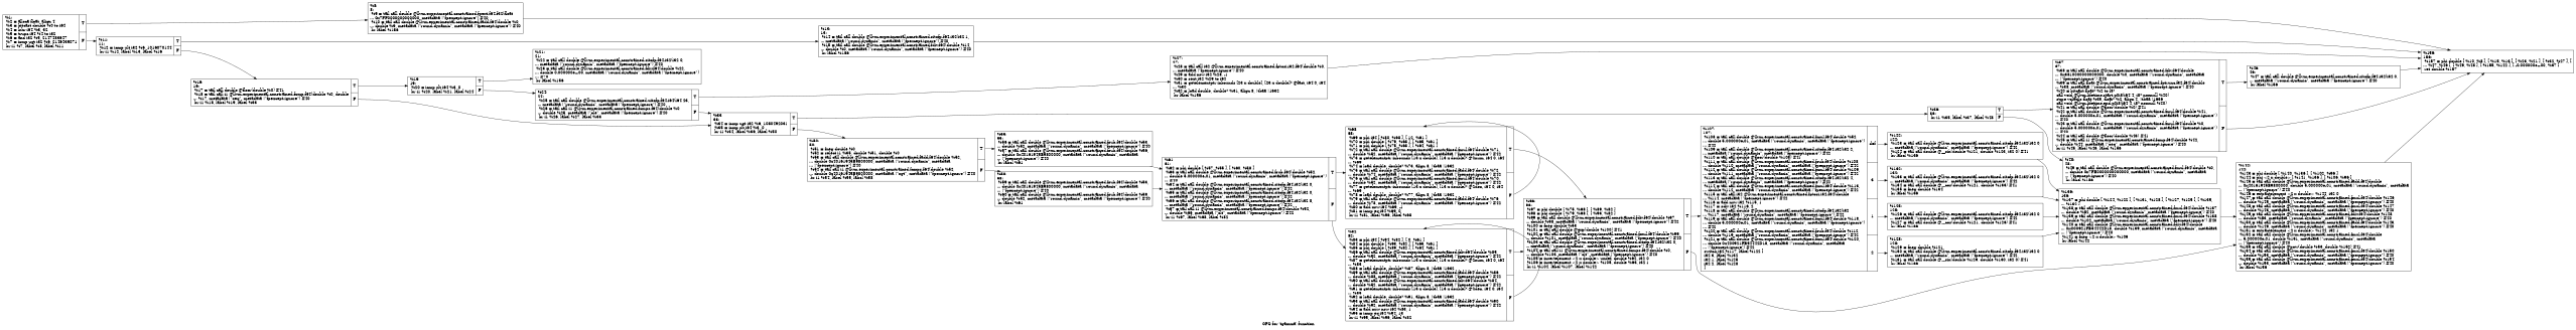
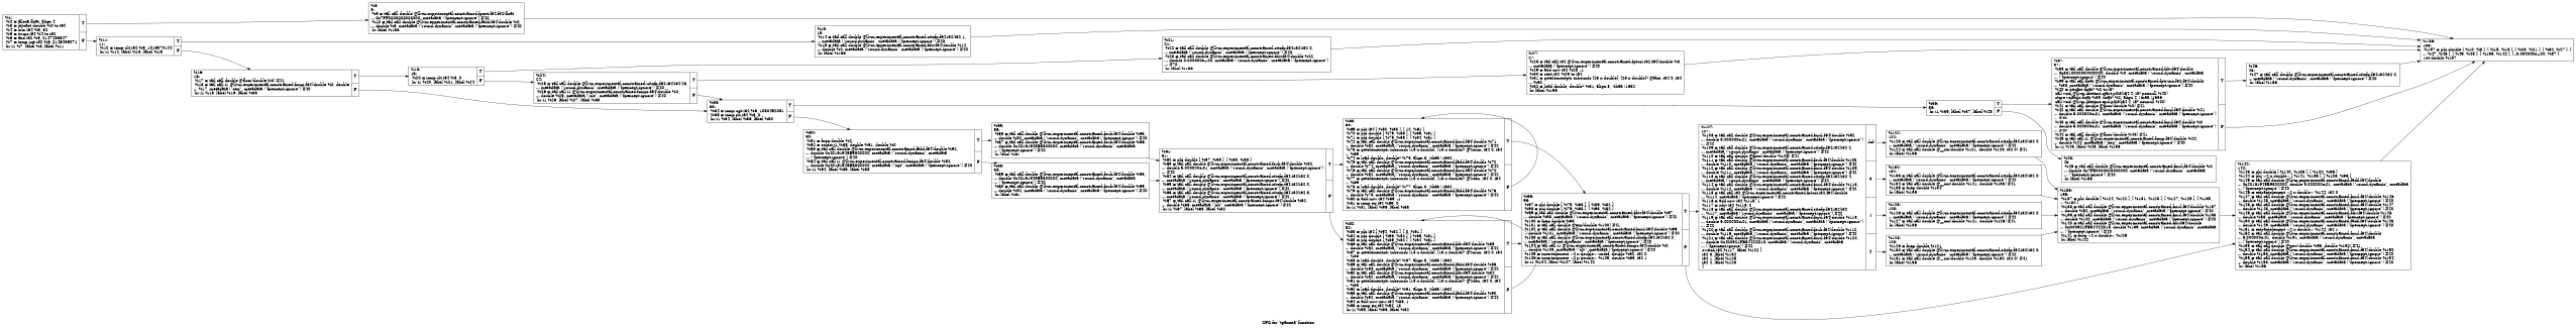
  digraph {
    label="CFG for 'tgamma' function"
    rankdir=LR
    node [shape=record]
    edge [tailport=s0]
    n1 [label="{%1:\l  %2 = alloca float, align 4\l  %3 = bitcast double %0 to i64\l  %4 = lshr i64 %3, 32\l  %5 = trunc i64 %4 to i32\l  %6 = and i32 %5, 2147483647\l  %7 = icmp ugt i32 %6, 2146435071\l  br i1 %7, label %8, label %11\l|{<s0>T|<s1>F}}"]
    n2 [label="{%8:\l8:                                                \l  %9 = tail call double @llvm.experimental.constrained.fpext.f64.f32(float\l... 0x7FF0000000000000, metadata !\"fpexcept.ignore\") #40\l  %10 = tail call double @llvm.experimental.constrained.fadd.f64(double %0,\l... double %9, metadata !\"round.dynamic\", metadata !\"fpexcept.ignore\") #40\l  br label %156\l}"]
    n3 [label="{%11:\l11:                                               \l  %12 = icmp ult i32 %6, 1016070144\l  br i1 %12, label %13, label %16\l|{<s0>T|<s1>F}}"]
    n4 [label="{%156:\l156:                                              \l  %157 = phi double [ %10, %8 ], [ %15, %13 ], [ %23, %21 ], [ %32, %27 ], [\l... %47, %46 ], [ %49, %48 ], [ %155, %142 ], [ -0.000000e+00, %37 ]\l  ret double %157\l}"]
    n5 [label="{%13:\l13:                                               \l  %14 = tail call double @llvm.experimental.constrained.sitofp.f64.i32(i32 1,\l... metadata !\"round.dynamic\", metadata !\"fpexcept.ignore\") #40\l  %15 = tail call double @llvm.experimental.constrained.fdiv.f64(double %14,\l... double %0, metadata !\"round.dynamic\", metadata !\"fpexcept.ignore\") #40\l  br label %156\l}"]
    n6 [label="{%16:\l16:                                               \l  %17 = tail call double @floor(double %0) #41\l  %18 = tail call i1 @llvm.experimental.constrained.fcmp.f64(double %0, double\l... %17, metadata !\"oeq\", metadata !\"fpexcept.ignore\") #40\l  br i1 %18, label %19, label %33\l|{<s0>T|<s1>F}}"]
    n7 [label="{%19:\l19:                                               \l  %20 = icmp slt i64 %3, 0\l  br i1 %20, label %21, label %24\l|{<s0>T|<s1>F}}"]
    n8 [label="{%33:\l33:                                               \l  %34 = icmp ugt i32 %6, 1080492031\l  %35 = icmp slt i64 %3, 0\l  br i1 %34, label %36, label %50\l|{<s0>T|<s1>F}}"]
    n9 [label="{%21:\l21:                                               \l  %22 = tail call double @llvm.experimental.constrained.sitofp.f64.i32(i32 0,\l... metadata !\"round.dynamic\", metadata !\"fpexcept.ignore\") #40\l  %23 = tail call double @llvm.experimental.constrained.fdiv.f64(double %22,\l... double 0.000000e+00, metadata !\"round.dynamic\", metadata !\"fpexcept.ignore\")\l... #70\l  br label %156\l}"]
    n10 [label="{%24:\l24:                                               \l  %25 = tail call double @llvm.experimental.constrained.uitofp.f64.i64(i64 23,\l... metadata !\"round.dynamic\", metadata !\"fpexcept.ignore\") #40\l  %26 = tail call i1 @llvm.experimental.constrained.fcmps.f64(double %0,\l... double %25, metadata !\"ole\", metadata !\"fpexcept.ignore\") #40\l  br i1 %26, label %27, label %33\l|{<s0>T|<s1>F}}"]
    n11 [label="{%36:\l36:                                               \l  br i1 %35, label %37, label %48\l|{<s0>T|<s1>F}}"]
    n12 [label="{%50:\l50:                                               \l  %51 = fneg double %0\l  %52 = select i1 %35, double %51, double %0\l  %53 = tail call double @llvm.experimental.constrained.fadd.f64(double %52,\l... double 0x40161945B9800000, metadata !\"round.dynamic\", metadata\l... !\"fpexcept.ignore\") #40\l  %54 = tail call i1 @llvm.experimental.constrained.fcmps.f64(double %52,\l... double 0x40161945B9800000, metadata !\"ogt\", metadata !\"fpexcept.ignore\") #40\l  br i1 %54, label %55, label %58\l|{<s0>T|<s1>F}}"]
    n13 [label="{%27:\l27:                                               \l  %28 = tail call i32 @llvm.experimental.constrained.fptosi.i32.f64(double %0,\l... metadata !\"fpexcept.ignore\") #40\l  %29 = add nsw i32 %28, -1\l  %30 = sext i32 %29 to i64\l  %31 = getelementptr inbounds [23 x double], [23 x double]* @fact, i64 0, i64\l... %30\l  %32 = load double, double* %31, align 8, !tbaa !1632\l  br label %156\l}"]
    n14 [label="{%37:\l37:                                               \l  %38 = tail call double @llvm.experimental.constrained.fdiv.f64(double\l... 0x3810000000000000, double %0, metadata !\"round.dynamic\", metadata\l... !\"fpexcept.ignore\") #40\l  %39 = tail call float @llvm.experimental.constrained.fptrunc.f32.f64(double\l... %38, metadata !\"round.dynamic\", metadata !\"fpexcept.ignore\") #40\l  %40 = bitcast float* %2 to i8*\l  call void @llvm.lifetime.start.p0i8(i64 4, i8* nonnull %40)\l  store volatile float %39, float* %2, align 4, !tbaa !1636\l  call void @llvm.lifetime.end.p0i8(i64 4, i8* nonnull %40)\l  %41 = tail call double @floor(double %0) #41\l  %42 = tail call double @llvm.experimental.constrained.fmul.f64(double %41,\l... double 5.000000e-01, metadata !\"round.dynamic\", metadata !\"fpexcept.ignore\")\l... #40\l  %43 = tail call double @llvm.experimental.constrained.fmul.f64(double %0,\l... double 5.000000e-01, metadata !\"round.dynamic\", metadata !\"fpexcept.ignore\")\l... #40\l  %44 = tail call double @floor(double %43) #41\l  %45 = tail call i1 @llvm.experimental.constrained.fcmp.f64(double %42,\l... double %44, metadata !\"oeq\", metadata !\"fpexcept.ignore\") #40\l  br i1 %45, label %46, label %156\l|{<s0>T|<s1>F}}"]
    n15 [label="{%48:\l48:                                               \l  %49 = tail call double @llvm.experimental.constrained.fmul.f64(double %0,\l... double 0x7FE0000000000000, metadata !\"round.dynamic\", metadata\l... !\"fpexcept.ignore\") #40\l  br label %156\l}"]
    n16 [label="{%55:\l55:                                               \l  %56 = tail call double @llvm.experimental.constrained.fsub.f64(double %53,\l... double %52, metadata !\"round.dynamic\", metadata !\"fpexcept.ignore\") #40\l  %57 = tail call double @llvm.experimental.constrained.fsub.f64(double %56,\l... double 0x40161945B9800000, metadata !\"round.dynamic\", metadata\l... !\"fpexcept.ignore\") #40\l  br label %61\l}"]
    n17 [label="{%58:\l58:                                               \l  %59 = tail call double @llvm.experimental.constrained.fsub.f64(double %53,\l... double 0x40161945B9800000, metadata !\"round.dynamic\", metadata\l... !\"fpexcept.ignore\") #40\l  %60 = tail call double @llvm.experimental.constrained.fsub.f64(double %59,\l... double %52, metadata !\"round.dynamic\", metadata !\"fpexcept.ignore\") #40\l  br label %61\l}"]
    n18 [label="{%46:\l46:                                               \l  %47 = tail call double @llvm.experimental.constrained.sitofp.f64.i32(i32 0,\l... metadata !\"round.dynamic\", metadata !\"fpexcept.ignore\") #40\l  br label %156\l}"]
    n19 [label="{%61:\l61:                                               \l  %62 = phi double [ %57, %55 ], [ %60, %58 ]\l  %63 = tail call double @llvm.experimental.constrained.fsub.f64(double %52,\l... double 5.000000e-01, metadata !\"round.dynamic\", metadata !\"fpexcept.ignore\")\l... #40\l  %64 = tail call double @llvm.experimental.constrained.sitofp.f64.i32(i32 0,\l... metadata !\"round.dynamic\", metadata !\"fpexcept.ignore\") #42\l  %65 = tail call double @llvm.experimental.constrained.sitofp.f64.i32(i32 0,\l... metadata !\"round.dynamic\", metadata !\"fpexcept.ignore\") #42\l  %66 = tail call double @llvm.experimental.constrained.sitofp.f64.i32(i32 8,\l... metadata !\"round.dynamic\", metadata !\"fpexcept.ignore\") #42\l  %67 = tail call i1 @llvm.experimental.constrained.fcmps.f64(double %52,\l... double %66, metadata !\"olt\", metadata !\"fpexcept.ignore\") #42\l  br i1 %67, label %68, label %82\l|{<s0>T|<s1>F}}"]
    n20 [label="{%68:\l68:                                               \l  %69 = phi i64 [ %80, %68 ], [ 12, %61 ]\l  %70 = phi double [ %79, %68 ], [ %65, %61 ]\l  %71 = phi double [ %75, %68 ], [ %64, %61 ]\l  %72 = tail call double @llvm.experimental.constrained.fmul.f64(double %71,\l... double %52, metadata !\"round.dynamic\", metadata !\"fpexcept.ignore\") #42\l  %73 = getelementptr inbounds [13 x double], [13 x double]* @Snum, i64 0, i64\l... %69\l  %74 = load double, double* %73, align 8, !tbaa !1632\l  %75 = tail call double @llvm.experimental.constrained.fadd.f64(double %72,\l... double %74, metadata !\"round.dynamic\", metadata !\"fpexcept.ignore\") #42\l  %76 = tail call double @llvm.experimental.constrained.fmul.f64(double %70,\l... double %52, metadata !\"round.dynamic\", metadata !\"fpexcept.ignore\") #42\l  %77 = getelementptr inbounds [13 x double], [13 x double]* @Sden, i64 0, i64\l... %69\l  %78 = load double, double* %77, align 8, !tbaa !1632\l  %79 = tail call double @llvm.experimental.constrained.fadd.f64(double %76,\l... double %78, metadata !\"round.dynamic\", metadata !\"fpexcept.ignore\") #42\l  %80 = add nsw i64 %69, -1\l  %81 = icmp eq i64 %69, 0\l  br i1 %81, label %96, label %68\l|{<s0>T|<s1>F}}"]
    n21 [label="{%82:\l82:                                               \l  %83 = phi i64 [ %94, %82 ], [ 0, %61 ]\l  %84 = phi double [ %93, %82 ], [ %65, %61 ]\l  %85 = phi double [ %89, %82 ], [ %64, %61 ]\l  %86 = tail call double @llvm.experimental.constrained.fdiv.f64(double %85,\l... double %52, metadata !\"round.dynamic\", metadata !\"fpexcept.ignore\") #42\l  %87 = getelementptr inbounds [13 x double], [13 x double]* @Snum, i64 0, i64\l... %83\l  %88 = load double, double* %87, align 8, !tbaa !1632\l  %89 = tail call double @llvm.experimental.constrained.fadd.f64(double %86,\l... double %88, metadata !\"round.dynamic\", metadata !\"fpexcept.ignore\") #42\l  %90 = tail call double @llvm.experimental.constrained.fdiv.f64(double %84,\l... double %52, metadata !\"round.dynamic\", metadata !\"fpexcept.ignore\") #42\l  %91 = getelementptr inbounds [13 x double], [13 x double]* @Sden, i64 0, i64\l... %83\l  %92 = load double, double* %91, align 8, !tbaa !1632\l  %93 = tail call double @llvm.experimental.constrained.fadd.f64(double %90,\l... double %92, metadata !\"round.dynamic\", metadata !\"fpexcept.ignore\") #42\l  %94 = add nuw nsw i64 %83, 1\l  %95 = icmp eq i64 %94, 13\l  br i1 %95, label %96, label %82\l|{<s0>T|<s1>F}}"]
    n22 [label="{%96:\l96:                                               \l  %97 = phi double [ %75, %68 ], [ %89, %82 ]\l  %98 = phi double [ %79, %68 ], [ %93, %82 ]\l  %99 = tail call double @llvm.experimental.constrained.fdiv.f64(double %97,\l... double %98, metadata !\"round.dynamic\", metadata !\"fpexcept.ignore\") #42\l  %100 = fneg double %53\l  %101 = tail call double @exp(double %100) #41\l  %102 = tail call double @llvm.experimental.constrained.fmul.f64(double %99,\l... double %101, metadata !\"round.dynamic\", metadata !\"fpexcept.ignore\") #40\l  %103 = tail call double @llvm.experimental.constrained.sitofp.f64.i32(i32 0,\l... metadata !\"round.dynamic\", metadata !\"fpexcept.ignore\") #40\l  %104 = tail call i1 @llvm.experimental.constrained.fcmps.f64(double %0,\l... double %103, metadata !\"olt\", metadata !\"fpexcept.ignore\") #40\l  %105 = insertelement \<2 x double\> undef, double %62, i32 0\l  %106 = insertelement \<2 x double\> %105, double %63, i32 1\l  br i1 %104, label %107, label %142\l|{<s0>T|<s1>F}}"]
    n23 [label="{%107:\l107:                                              \l  %108 = tail call double @llvm.experimental.constrained.fmul.f64(double %52,\l... double 5.000000e-01, metadata !\"round.dynamic\", metadata !\"fpexcept.ignore\")\l... #42\l  %109 = tail call double @llvm.experimental.constrained.sitofp.f64.i32(i32 2,\l... metadata !\"round.dynamic\", metadata !\"fpexcept.ignore\") #42\l  %110 = tail call double @floor(double %108) #41\l  %111 = tail call double @llvm.experimental.constrained.fsub.f64(double %108,\l... double %110, metadata !\"round.dynamic\", metadata !\"fpexcept.ignore\") #42\l  %112 = tail call double @llvm.experimental.constrained.fmul.f64(double %109,\l... double %111, metadata !\"round.dynamic\", metadata !\"fpexcept.ignore\") #42\l  %113 = tail call double @llvm.experimental.constrained.sitofp.f64.i32(i32 4,\l... metadata !\"round.dynamic\", metadata !\"fpexcept.ignore\") #42\l  %114 = tail call double @llvm.experimental.constrained.fmul.f64(double %113,\l... double %112, metadata !\"round.dynamic\", metadata !\"fpexcept.ignore\") #42\l  %115 = tail call i32 @llvm.experimental.constrained.fptosi.i32.f64(double\l... %114, metadata !\"fpexcept.ignore\") #42\l  %116 = add nsw i32 %115, 1\l  %117 = sdiv i32 %116, 2\l  %118 = tail call double @llvm.experimental.constrained.sitofp.f64.i32(i32\l... %117, metadata !\"round.dynamic\", metadata !\"fpexcept.ignore\") #42\l  %119 = tail call double @llvm.experimental.constrained.fmul.f64(double %118,\l... double 5.000000e-01, metadata !\"round.dynamic\", metadata !\"fpexcept.ignore\")\l... #42\l  %120 = tail call double @llvm.experimental.constrained.fsub.f64(double %112,\l... double %119, metadata !\"round.dynamic\", metadata !\"fpexcept.ignore\") #42\l  %121 = tail call double @llvm.experimental.constrained.fmul.f64(double %120,\l... double 0x400921FB54442D18, metadata !\"round.dynamic\", metadata\l... !\"fpexcept.ignore\") #42\l  switch i32 %117, label %122 [\l    i32 3, label %132\l    i32 1, label %125\l    i32 2, label %128\l  ]\l|{<s0>def|<s1>3|<s2>1|<s3>2}}"]
    n24 [label="{%142:\l142:                                              \l  %143 = phi double [ %140, %136 ], [ %102, %96 ]\l  %144 = phi \<2 x double\> [ %141, %136 ], [ %106, %96 ]\l  %145 = tail call double @llvm.experimental.constrained.fadd.f64(double\l... 0x40161945B9800000, double 5.000000e-01, metadata !\"round.dynamic\", metadata\l... !\"fpexcept.ignore\") #40\l  %146 = extractelement \<2 x double\> %144, i32 0\l  %147 = tail call double @llvm.experimental.constrained.fmul.f64(double %146,\l... double %145, metadata !\"round.dynamic\", metadata !\"fpexcept.ignore\") #40\l  %148 = tail call double @llvm.experimental.constrained.fmul.f64(double %147,\l... double %143, metadata !\"round.dynamic\", metadata !\"fpexcept.ignore\") #40\l  %149 = tail call double @llvm.experimental.constrained.fdiv.f64(double %148,\l... double %53, metadata !\"round.dynamic\", metadata !\"fpexcept.ignore\") #40\l  %150 = tail call double @llvm.experimental.constrained.fadd.f64(double %143,\l... double %149, metadata !\"round.dynamic\", metadata !\"fpexcept.ignore\") #40\l  %151 = extractelement \<2 x double\> %144, i32 1\l  %152 = tail call double @llvm.experimental.constrained.fmul.f64(double\l... 5.000000e-01, double %151, metadata !\"round.dynamic\", metadata\l... !\"fpexcept.ignore\") #40\l  %153 = tail call double @pow(double %53, double %152) #41\l  %154 = tail call double @llvm.experimental.constrained.fmul.f64(double %150,\l... double %153, metadata !\"round.dynamic\", metadata !\"fpexcept.ignore\") #40\l  %155 = tail call double @llvm.experimental.constrained.fmul.f64(double %154,\l... double %153, metadata !\"round.dynamic\", metadata !\"fpexcept.ignore\") #40\l  br label %156\l}"]
    n25 [label="{%122:\l122:                                              \l  %123 = tail call double @llvm.experimental.constrained.sitofp.f64.i32(i32 0,\l... metadata !\"round.dynamic\", metadata !\"fpexcept.ignore\") #42\l  %124 = tail call double @__sin(double %121, double %123, i32 0) #41\l  br label %136\l}"]
    n26 [label="{%132:\l132:                                              \l  %133 = tail call double @llvm.experimental.constrained.sitofp.f64.i32(i32 0,\l... metadata !\"round.dynamic\", metadata !\"fpexcept.ignore\") #42\l  %134 = tail call double @__cos(double %121, double %133) #41\l  %135 = fneg double %134\l  br label %136\l}"]
    n27 [label="{%125:\l125:                                              \l  %126 = tail call double @llvm.experimental.constrained.sitofp.f64.i32(i32 0,\l... metadata !\"round.dynamic\", metadata !\"fpexcept.ignore\") #42\l  %127 = tail call double @__cos(double %121, double %126) #41\l  br label %136\l}"]
    n28 [label="{%128:\l128:                                              \l  %129 = fneg double %121\l  %130 = tail call double @llvm.experimental.constrained.sitofp.f64.i32(i32 0,\l... metadata !\"round.dynamic\", metadata !\"fpexcept.ignore\") #42\l  %131 = tail call double @__sin(double %129, double %130, i32 0) #41\l  br label %136\l}"]
    n29 [label="{%136:\l136:                                              \l  %137 = phi double [ %124, %122 ], [ %131, %128 ], [ %127, %125 ], [ %135,\l... %132 ]\l  %138 = tail call double @llvm.experimental.constrained.fmul.f64(double %137,\l... double %52, metadata !\"round.dynamic\", metadata !\"fpexcept.ignore\") #40\l  %139 = tail call double @llvm.experimental.constrained.fmul.f64(double %138,\l... double %102, metadata !\"round.dynamic\", metadata !\"fpexcept.ignore\") #40\l  %140 = tail call double @llvm.experimental.constrained.fdiv.f64(double\l... 0xC00921FB54442D18, double %139, metadata !\"round.dynamic\", metadata\l... !\"fpexcept.ignore\") #40\l  %141 = fneg \<2 x double\> %106\l  br label %142\l}"]
    n1 -> n2
    n1 -> n3 [tailport=s1]
    n2 -> n4 [tailport=""]
    n3 -> n5
    n3 -> n6 [tailport=s1]
    n5 -> n4 [tailport=""]
    n6 -> n7
    n6 -> n8 [tailport=s1]
    n7 -> n9
    n7 -> n10 [tailport=s1]
    n8 -> n11
    n8 -> n12 [tailport=s1]
+   n9 -> n4 [tailport=""]
    n10 -> n8 [tailport=s1]
    n10 -> n13
    n11 -> n14
    n11 -> n15 [tailport=s1]
    n12 -> n16
    n12 -> n17 [tailport=s1]
    n13 -> n4 [tailport=""]
    n14 -> n4 [tailport=s1]
    n14 -> n18
    n16 -> n19 [tailport=""]
    n17 -> n19 [tailport=""]
    n18 -> n4 [tailport=""]
    n19 -> n20
    n19 -> n21 [tailport=s1]
    n20 -> n20 [tailport=s1]
    n20 -> n22
    n21 -> n21 [tailport=s1]
    n21 -> n22
    n22 -> n23
    n22 -> n24 [tailport=s1]
    n23 -> n25
    n23 -> n26 [tailport=s1]
    n23 -> n27 [tailport=s2]
    n23 -> n28 [tailport=s3]
    n24 -> n4 [tailport=""]
    n25 -> n29 [tailport=""]
    n26 -> n29 [tailport=""]
    n27 -> n29 [tailport=""]
    n28 -> n29 [tailport=""]
    n29 -> n24 [tailport=""]
  }
